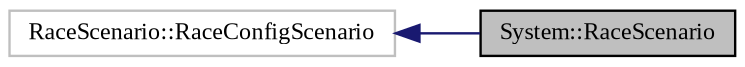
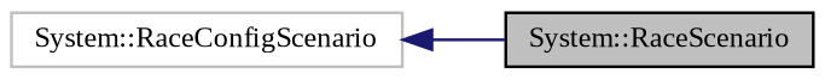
  digraph {
    rankdir=LR
    fontname="Liberation Serif"
    node [fontname="Liberation Serif" fontsize=10 shape=record style=filled]
    n1 [color=black fillcolor=grey75 fontcolor=black height=0.2 label="System::RaceScenario" width=0.4]
-   n2 [color=grey75 fillcolor=white height=0.2 label="RaceScenario::RaceConfigScenario" width=0.4]
+   n2 [color=grey75 fillcolor=white height=0.2 label="System::RaceConfigScenario" width=0.4]
    n2 -> n1 [color=midnightblue dir=back fontname="Liberation Serif" fontsize=10 labelfontname=FreeMono labelfontsize=10 style=solid]
  }
